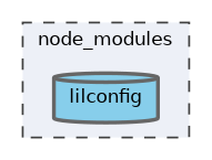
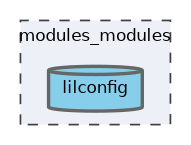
  digraph {
    compound=true
    n1 [color=gray40 fillcolor=skyblue fontname=Helvetica fontsize=10 height=0.2 label=lilconfig shape=cylinder style="filled,bold" width=0.4]
    subgraph cluster_1 {
      bgcolor="#edf0f7"
      fontname=Helvetica
      fontsize=10
-     label=node_modules
+     label=modules_modules
      pencolor=grey25
      style="filled,dashed"
      n1
    }
  }
